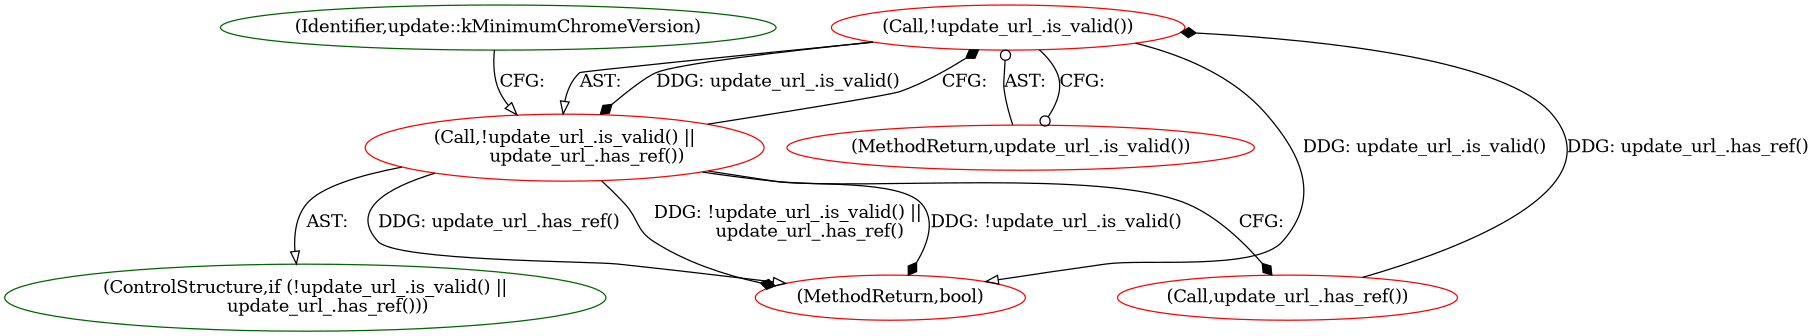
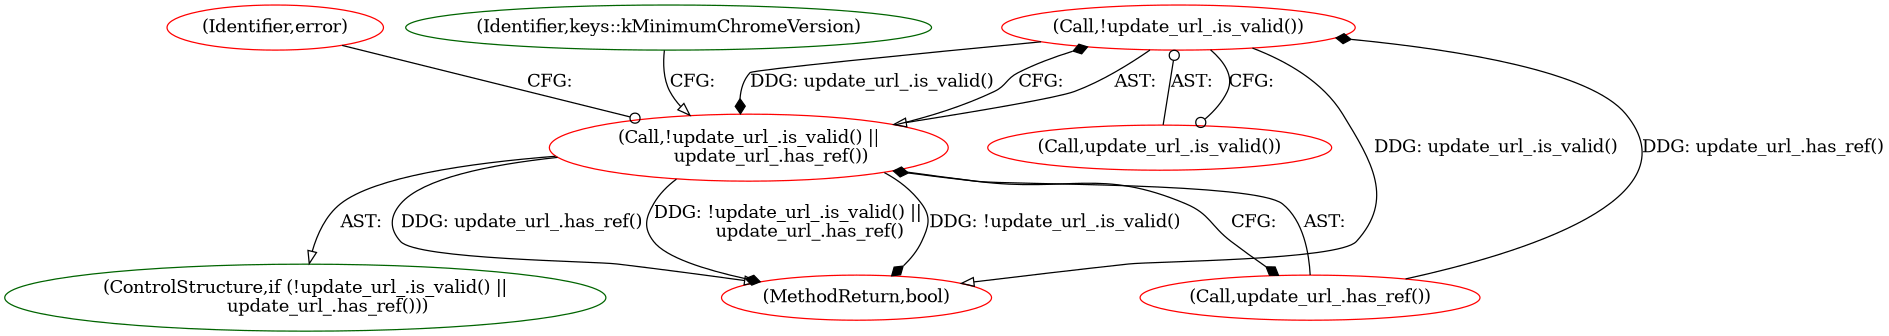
  digraph {
    node [color=red]
    edge [arrowhead=diamond]
    n1 [label="(Call,!update_url_.is_valid())"]
    n2 [label="(Call,!update_url_.is_valid() ||\n        update_url_.has_ref())"]
-   n3 [label="(MethodReturn,update_url_.is_valid())"]
+   n3 [label="(Call,update_url_.is_valid())"]
    n4 [label="(MethodReturn,bool)"]
    n5 [color=darkgreen label="(ControlStructure,if (!update_url_.is_valid() ||\n        update_url_.has_ref()))"]
    n6 [label="(Call,update_url_.has_ref())"]
-   n8 [color=darkgreen label="(Identifier,update::kMinimumChromeVersion)"]
+   n7 [label="(Identifier,error)"]
+   n8 [color=darkgreen label="(Identifier,keys::kMinimumChromeVersion)"]
    n1 -> n2 [arrowhead=onormal label="AST: "]
    n1 -> n2 [label="DDG: update_url_.is_valid()"]
    n1 -> n3 [arrowhead=odot label="CFG: "]
    n1 -> n4 [arrowhead=onormal label="DDG: update_url_.is_valid()"]
    n2 -> n1 [label="CFG: "]
    n2 -> n4 [label="DDG: !update_url_.is_valid() ||\n        update_url_.has_ref()"]
    n2 -> n4 [label="DDG: !update_url_.is_valid()"]
    n2 -> n4 [arrowhead=onormal label="DDG: update_url_.has_ref()"]
    n2 -> n5 [arrowhead=onormal label="AST: "]
    n2 -> n6 [label="CFG: "]
    n3 -> n1 [arrowhead=odot label="AST: "]
    n6 -> n1 [label="DDG: update_url_.has_ref()"]
+   n6 -> n2 [label="AST: "]
+   n7 -> n2 [arrowhead=odot label="CFG: "]
    n8 -> n2 [arrowhead=onormal label="CFG: "]
  }
